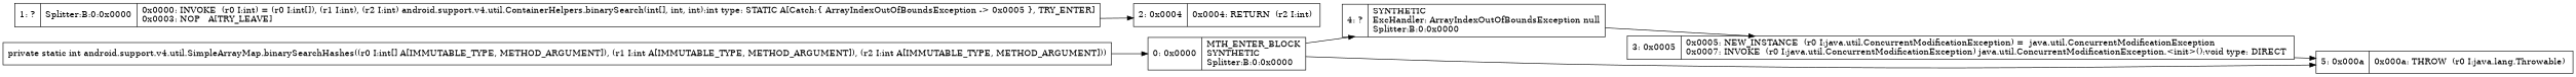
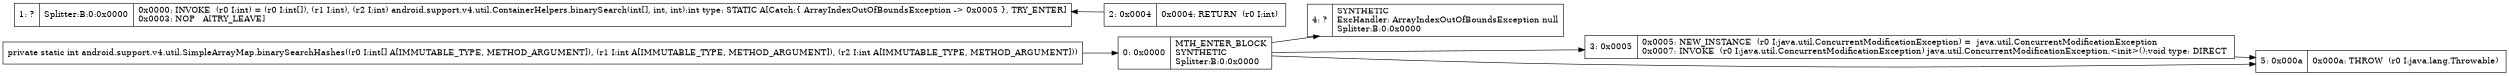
  digraph {
    rankdir=LR
    node [shape=record]
    n1 [label="{0\:\ 0x0000|MTH_ENTER_BLOCK\lSYNTHETIC\lSplitter:B:0:0x0000\l}"]
    n2 [label="{4\:\ ?|SYNTHETIC\lExcHandler: ArrayIndexOutOfBoundsException null\lSplitter:B:0:0x0000\l}"]
    n3 [label="{5\:\ 0x000a|0x000a: THROW  (r0 I:java.lang.Throwable) \l}"]
    n4 [label="{1\:\ ?|Splitter:B:0:0x0000\l|0x0000: INVOKE  (r0 I:int) = (r0 I:int[]), (r1 I:int), (r2 I:int) android.support.v4.util.ContainerHelpers.binarySearch(int[], int, int):int type: STATIC A[Catch:\{ ArrayIndexOutOfBoundsException \-\> 0x0005 \}, TRY_ENTER]\l0x0003: NOP   A[TRY_LEAVE]\l}"]
-   n5 [label="{2\:\ 0x0004|0x0004: RETURN  (r2 I:int) \l}"]
+   n5 [label="{2\:\ 0x0004|0x0004: RETURN  (r0 I:int) \l}"]
    n6 [label="{3\:\ 0x0005|0x0005: NEW_INSTANCE  (r0 I:java.util.ConcurrentModificationException) =  java.util.ConcurrentModificationException \l0x0007: INVOKE  (r0 I:java.util.ConcurrentModificationException) java.util.ConcurrentModificationException.\<init\>():void type: DIRECT \l}"]
    n7 [label="{private static int android.support.v4.util.SimpleArrayMap.binarySearchHashes((r0 I:int[] A[IMMUTABLE_TYPE, METHOD_ARGUMENT]), (r1 I:int A[IMMUTABLE_TYPE, METHOD_ARGUMENT]), (r2 I:int A[IMMUTABLE_TYPE, METHOD_ARGUMENT])) }"]
    n1 -> n2
    n1 -> n3
-   n2 -> n6
-   n4 -> n5
+   n1 -> n6
+   n5 -> n4
    n6 -> n3
    n7 -> n1
  }
